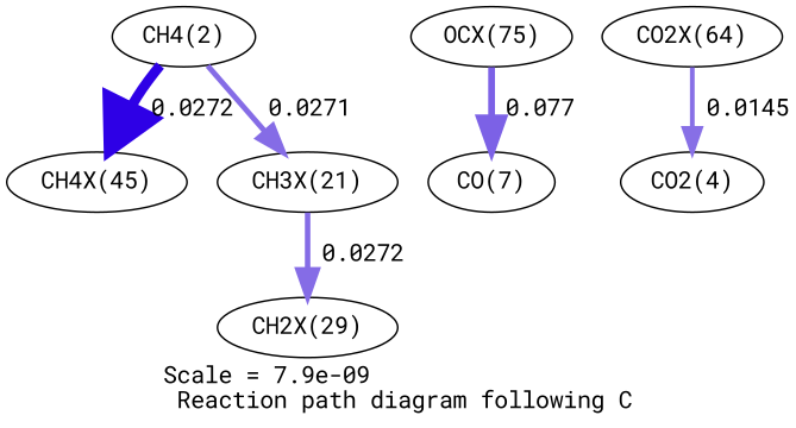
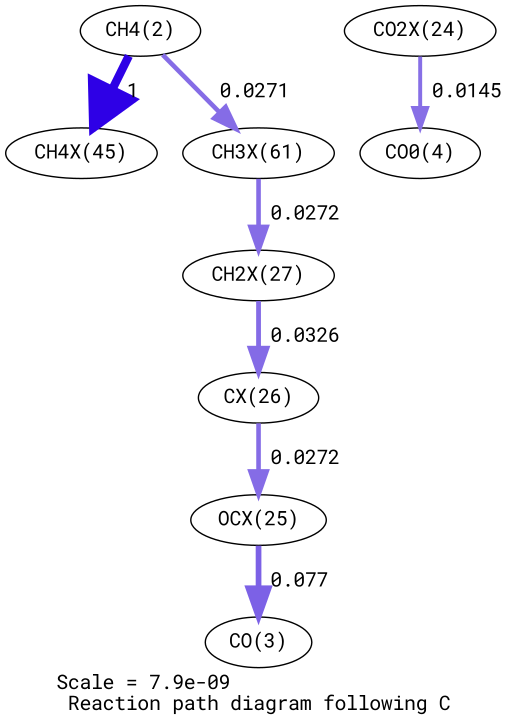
  digraph {
    fontname="Roboto Mono"
    label="Scale = 7.9e-09\l Reaction path diagram following C"
    node [fontname="Roboto Mono"]
    edge [arrowsize=1.64 color="0.7, 0.527, 0.9" fontname="Roboto Mono" penwidth=3.28]
    n1 [label="CH4(2)"]
    n2 [label="CH4X(45)"]
-   n3 [label="CH3X(21)"]
-   n4 [label="CH2X(29)"]
-   n6 [label="OCX(75)"]
-   n7 [label="CO(7)"]
-   n8 [label="CO2X(64)"]
-   n9 [label="CO2(4)"]
-   n1 -> n2 [arrowsize=3 color="0.7, 1.5, 0.9" label=" 0.0272" penwidth=6]
+   n3 [label="CH3X(61)"]
+   n4 [label="CH2X(27)"]
+   n5 [label="CX(26)"]
+   n6 [label="OCX(25)"]
+   n7 [label="CO(3)"]
+   n8 [label="CO2X(24)"]
+   n9 [label="CO0(4)"]
+   n1 -> n2 [arrowsize=3 color="0.7, 1.5, 0.9" label=" 1" penwidth=6]
    n1 -> n3 [label=" 0.0271"]
    n3 -> n4 [label=" 0.0272"]
+   n4 -> n5 [arrowsize=1.71 color="0.7, 0.533, 0.9" label=" 0.0326" penwidth=3.42]
+   n5 -> n6 [label=" 0.0272"]
    n6 -> n7 [arrowsize=2.03 color="0.7, 0.577, 0.9" label=" 0.077" penwidth=4.06]
    n8 -> n9 [arrowsize=1.4 color="0.7, 0.514, 0.9" label=" 0.0145" penwidth=2.8]
  }
